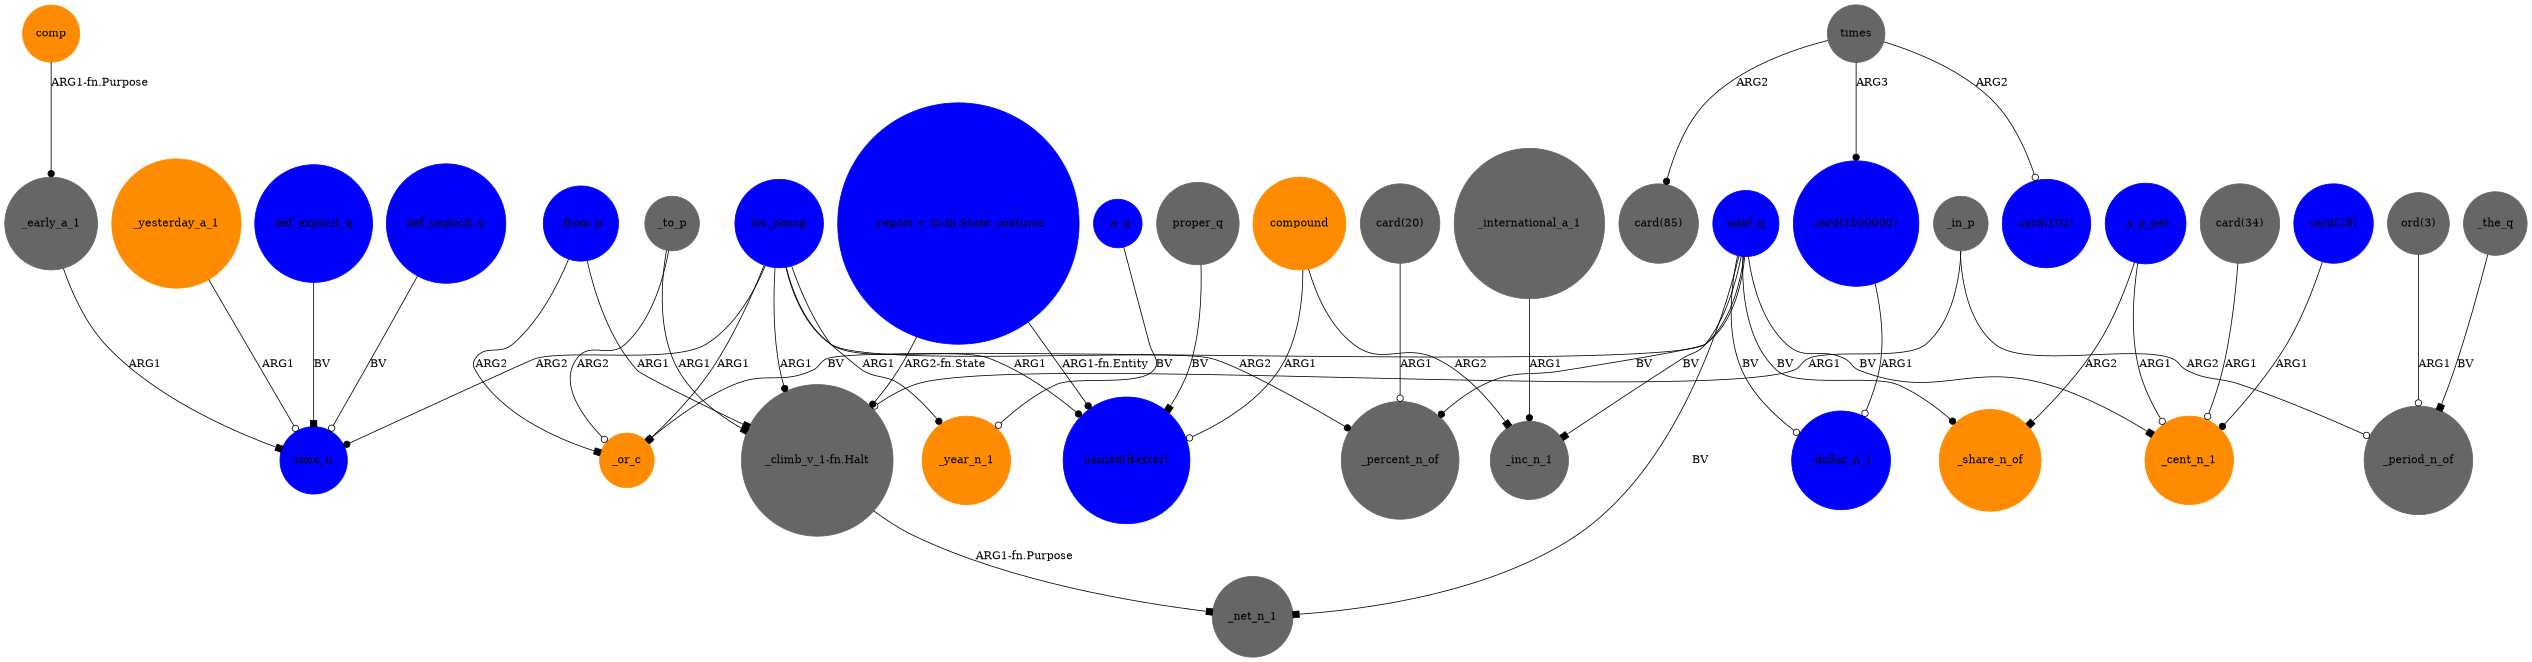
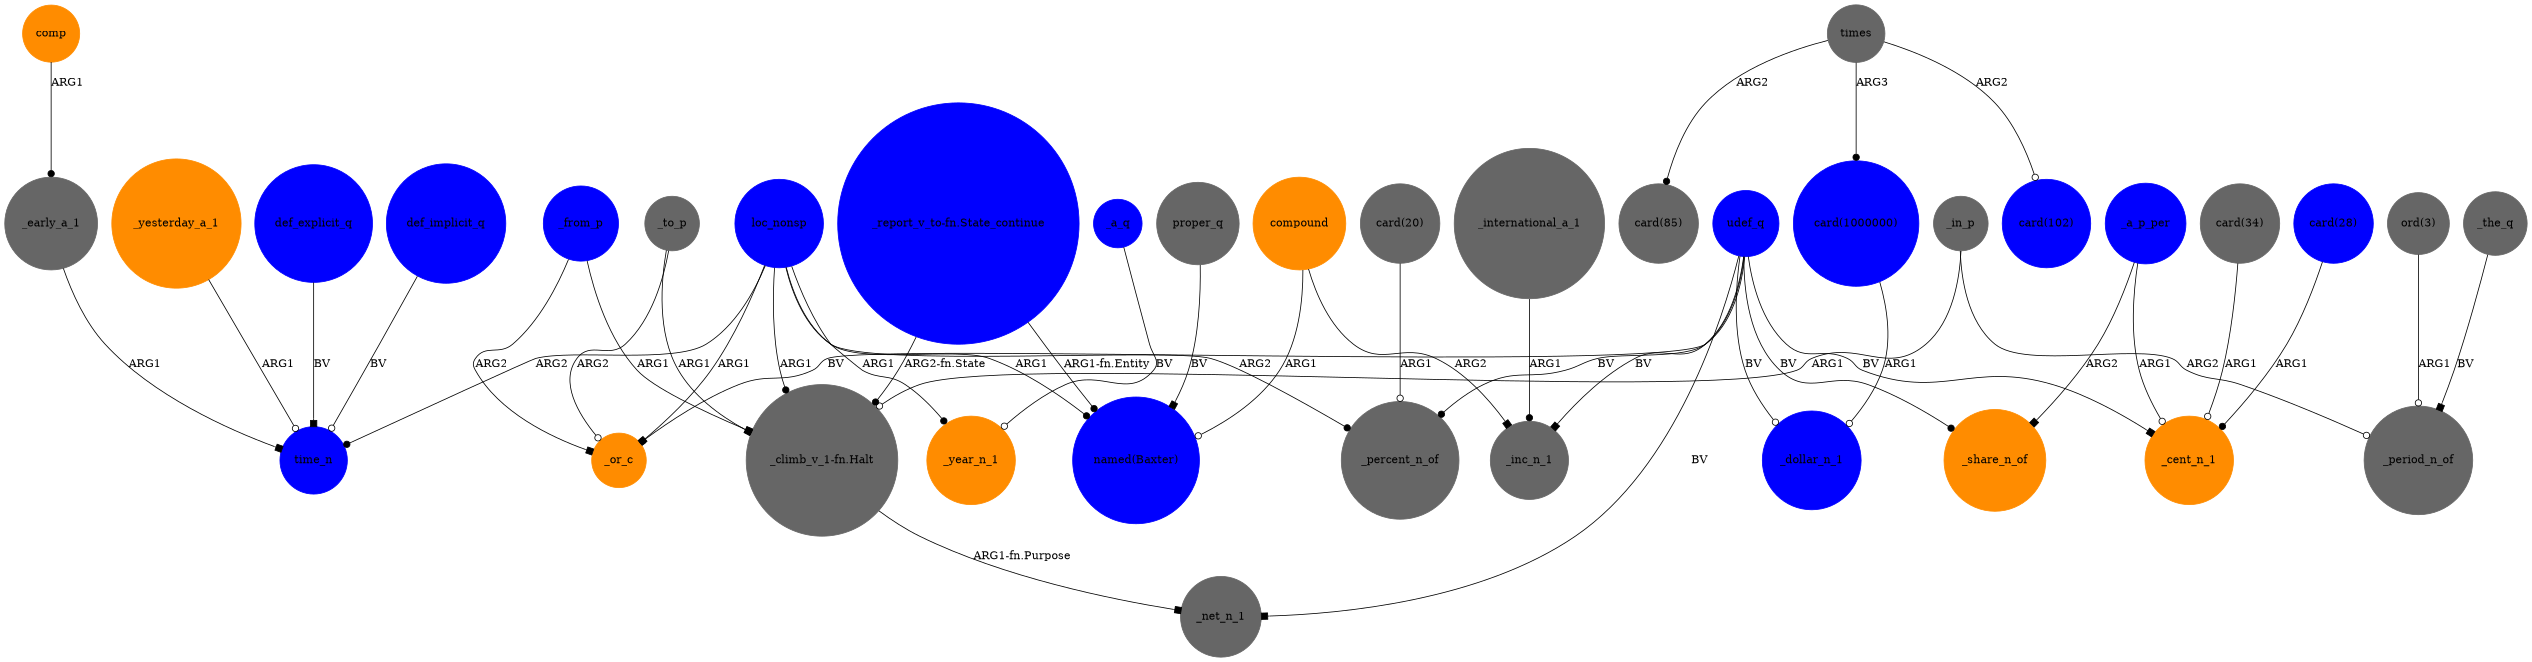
  digraph {
    node [color=gray40 shape=circle style=filled]
    edge [arrowhead=odot]
    time_n [color=blue]
    _early_a_1
    _or_c [color=darkorange]
    _to_p
    "_climb_v_1-fn.Halt"
    _net_n_1
    _international_a_1
    _inc_n_1
    loc_nonsp [color=blue]
    _percent_n_of
    _year_n_1 [color=darkorange]
    "named(Baxter)" [color=blue]
    "ord(3)"
    _period_n_of
    "card(20)"
    _a_p_per [color=blue]
    _cent_n_1 [color=darkorange]
    _share_n_of [color=darkorange]
    _in_p
    "card(34)"
    "card(1000000)" [color=blue]
    times
    "card(102)" [color=blue]
    "card(85)"
    _dollar_n_1 [color=blue]
    comp [color=darkorange]
    _yesterday_a_1 [color=darkorange]
    _a_q [color=blue]
    udef_q [color=blue]
    "_report_v_to-fn.State_continue" [color=blue]
    compound [color=darkorange]
    proper_q
    "card(28)" [color=blue]
    _from_p [color=blue]
    def_explicit_q [color=blue]
    _the_q
    def_implicit_q [color=blue]
    _early_a_1 -> time_n [arrowhead=box label=ARG1]
    _to_p -> _or_c [label=ARG2]
    _to_p -> "_climb_v_1-fn.Halt" [arrowhead=box label=ARG1]
    "_climb_v_1-fn.Halt" -> _net_n_1 [arrowhead=box label="ARG1-fn.Purpose"]
    _international_a_1 -> _inc_n_1 [arrowhead=dot label=ARG1]
    loc_nonsp -> time_n [arrowhead=dot label=ARG2]
    loc_nonsp -> _or_c [arrowhead=box label=ARG1]
    loc_nonsp -> "_climb_v_1-fn.Halt" [arrowhead=dot label=ARG1]
    loc_nonsp -> _percent_n_of [arrowhead=dot label=ARG2]
    loc_nonsp -> _year_n_1 [arrowhead=dot label=ARG1]
    loc_nonsp -> "named(Baxter)" [arrowhead=dot label=ARG1]
    "ord(3)" -> _period_n_of [label=ARG1]
    "card(20)" -> _percent_n_of [label=ARG1]
    _a_p_per -> _cent_n_1 [label=ARG1]
    _a_p_per -> _share_n_of [arrowhead=box label=ARG2]
    _in_p -> "_climb_v_1-fn.Halt" [label=ARG1]
    _in_p -> _period_n_of [label=ARG2]
    "card(34)" -> _cent_n_1 [label=ARG1]
    "card(1000000)" -> _dollar_n_1 [label=ARG1]
    times -> "card(1000000)" [arrowhead=dot label=ARG3]
    times -> "card(102)" [label=ARG2]
    times -> "card(85)" [arrowhead=dot label=ARG2]
-   comp -> _early_a_1 [arrowhead=dot label="ARG1-fn.Purpose"]
+   comp -> _early_a_1 [arrowhead=dot label=ARG1]
    _yesterday_a_1 -> time_n [label=ARG1]
    _a_q -> _year_n_1 [label=BV]
    udef_q -> _or_c [label=BV]
    udef_q -> _net_n_1 [arrowhead=box label=BV]
    udef_q -> _inc_n_1 [arrowhead=box label=BV]
    udef_q -> _percent_n_of [arrowhead=dot label=BV]
    udef_q -> _cent_n_1 [arrowhead=box label=BV]
    udef_q -> _share_n_of [arrowhead=dot label=BV]
    udef_q -> _dollar_n_1 [label=BV]
    "_report_v_to-fn.State_continue" -> "_climb_v_1-fn.Halt" [arrowhead=dot label="ARG2-fn.State"]
    "_report_v_to-fn.State_continue" -> "named(Baxter)" [arrowhead=dot label="ARG1-fn.Entity"]
    compound -> _inc_n_1 [arrowhead=box label=ARG2]
    compound -> "named(Baxter)" [label=ARG1]
    proper_q -> "named(Baxter)" [arrowhead=box label=BV]
    "card(28)" -> _cent_n_1 [arrowhead=dot label=ARG1]
    _from_p -> _or_c [arrowhead=box label=ARG2]
    _from_p -> "_climb_v_1-fn.Halt" [arrowhead=box label=ARG1]
    def_explicit_q -> time_n [arrowhead=box label=BV]
    _the_q -> _period_n_of [arrowhead=box label=BV]
    def_implicit_q -> time_n [label=BV]
  }
